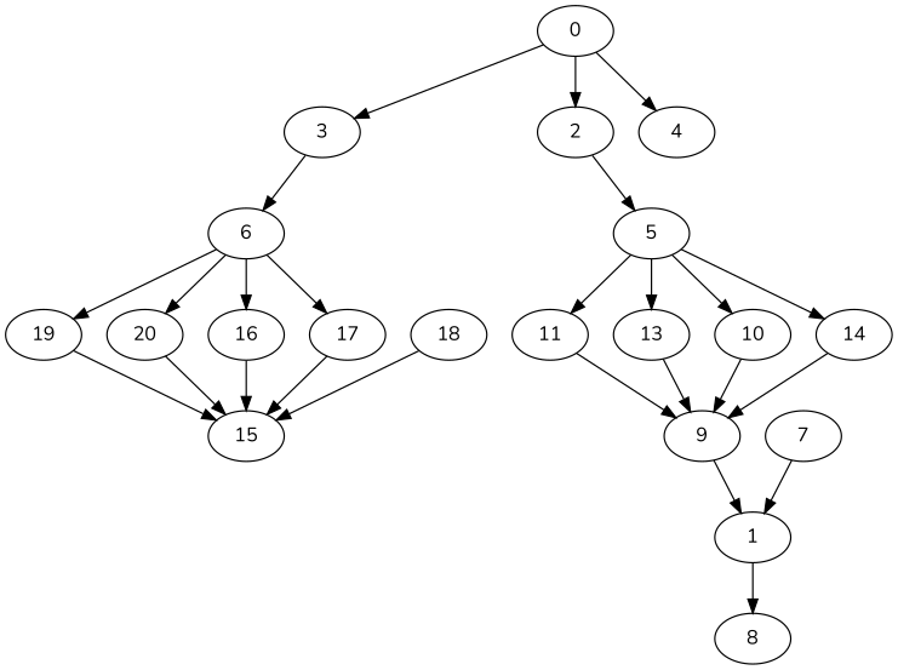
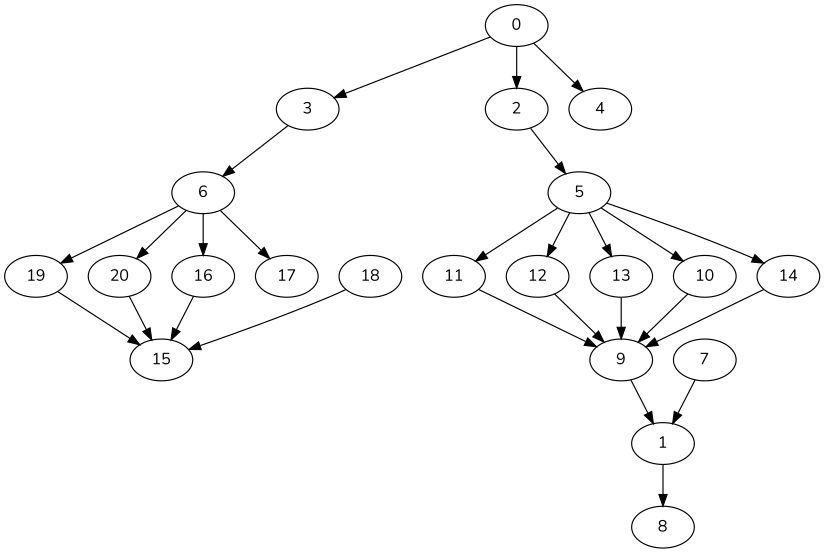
  digraph {
    "Duplicate states"=0
    GraphType=S_P
    "Max states in OPEN"=0
    Modes="120000ms; topo-ordered tasks, ; Pruning: task equivalence, fixed order ready list, ; F-value: ; Optimisation: best schedule length (SL) optimisation on equal, "
    NumberOfTasks=21
    "Pruned using list schedule length"=1998120
    "States removed from OPEN"=0
    TargetSystem="Homogeneous-6"
    "Time to schedule (ms)"=2884
    "Total idle time"=704
    "Total schedule length"=560
    "Total sequential time"=1691
    "Total states created"=5956287
    fontname=Nunito
    node [Processor=0 "Start time"=174 Weight=77 fontname=Nunito]
    edge [Weight=4 fontname=Nunito]
    0 ["Finish time"=77 "Start time"=0]
    3 ["Finish time"=129 "Start time"=77 Weight=52]
    2 ["Finish time"=164 Processor=1 "Start time"=87]
    4 ["Finish time"=215 Processor=4 "Start time"=86 Weight=129]
    6 ["Finish time"=168 "Start time"=129 Weight=39]
    5 ["Finish time"=199 Processor=5 "Start time"=173 Weight=26]
    19 ["Finish time"=303 Processor=2 Weight=129]
    20 ["Finish time"=287 Processor=3 "Start time"=171 Weight=116]
    16 ["Finish time"=264 Processor=5 "Start time"=199 Weight=65]
    17 ["Finish time"=239 Processor=1 Weight=65]
    11 ["Finish time"=331 Processor=4 "Start time"=215 Weight=116]
+   12 ["Finish time"=355 Processor=1 "Start time"=239 Weight=116]
    13 ["Finish time"=354 Processor=5 "Start time"=264 Weight=90]
    10 ["Finish time"=364 Processor=3 "Start time"=287]
    14 ["Finish time"=362 "Start time"=297 Weight=65]
    7 ["Finish time"=383 Processor=4 "Start time"=331 Weight=52]
    1 ["Finish time"=457 Processor=3 "Start time"=392 Weight=65]
    18 ["Finish time"=297 "Start time"=168 Weight=129]
    15 ["Finish time"=381 Processor=2 "Start time"=304]
    9 ["Finish time"=392 Processor=3 "Start time"=366 Weight=26]
    8 ["Finish time"=560 Processor=3 "Start time"=457 Weight=103]
    0 -> 3 [Weight=2]
    0 -> 2 [Weight=10]
    0 -> 4 [Weight=9]
    3 -> 6 [Weight=2]
    2 -> 5 [Weight=9]
    6 -> 19 [Weight=6]
    6 -> 20 [Weight=3]
    6 -> 16
    6 -> 17 [Weight=6]
    5 -> 11
+   5 -> 12 [Weight=5]
    5 -> 13 [Weight=6]
    5 -> 10 [Weight=5]
    5 -> 14 [Weight=8]
    19 -> 15 [Weight=5]
    20 -> 15
    16 -> 15 [Weight=9]
-   17 -> 15 [Weight=3]
    11 -> 9 [Weight=9]
+   12 -> 9 [Weight=3]
    13 -> 9 [Weight=10]
    10 -> 9 [Weight=10]
    14 -> 9
    7 -> 1 [Weight=2]
    1 -> 8 [Weight=2]
    18 -> 15 [Weight=7]
    9 -> 1
  }
